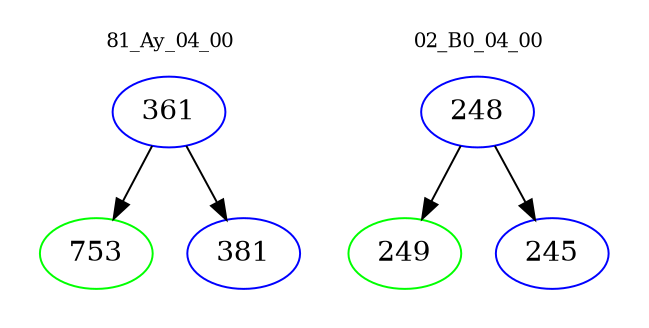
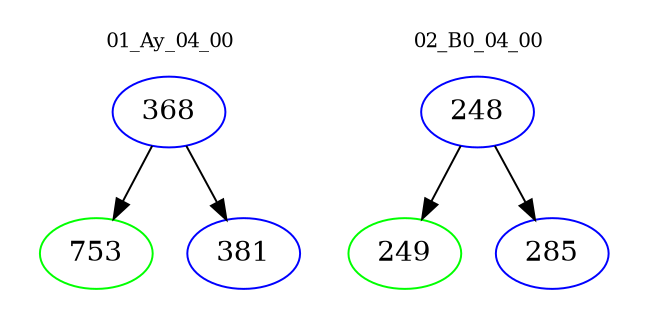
  digraph {
    node [color=blue]
    edge [color=black]
-   n1 [label=361]
+   n1 [label=368]
    n2 [color=green label=753]
    n3 [label=381]
    n4 [label=248]
    n5 [color=green label=249]
-   n6 [label=245]
+   n6 [label=285]
    subgraph cluster_1 {
      color=white
      fontsize=10
-     label="81_Ay_04_00"
+     label="01_Ay_04_00"
      n1
      n2
      n3
    }
    subgraph cluster_2 {
      color=white
      fontsize=10
      label="02_B0_04_00"
      n4
      n5
      n6
    }
    n1 -> n2
    n1 -> n3
    n4 -> n5
    n4 -> n6
  }
